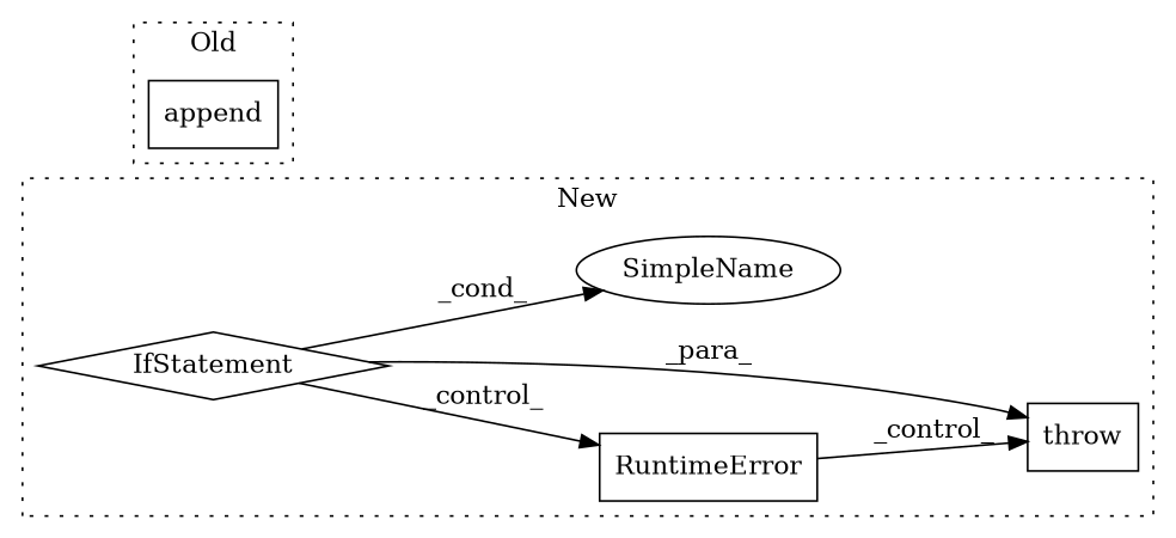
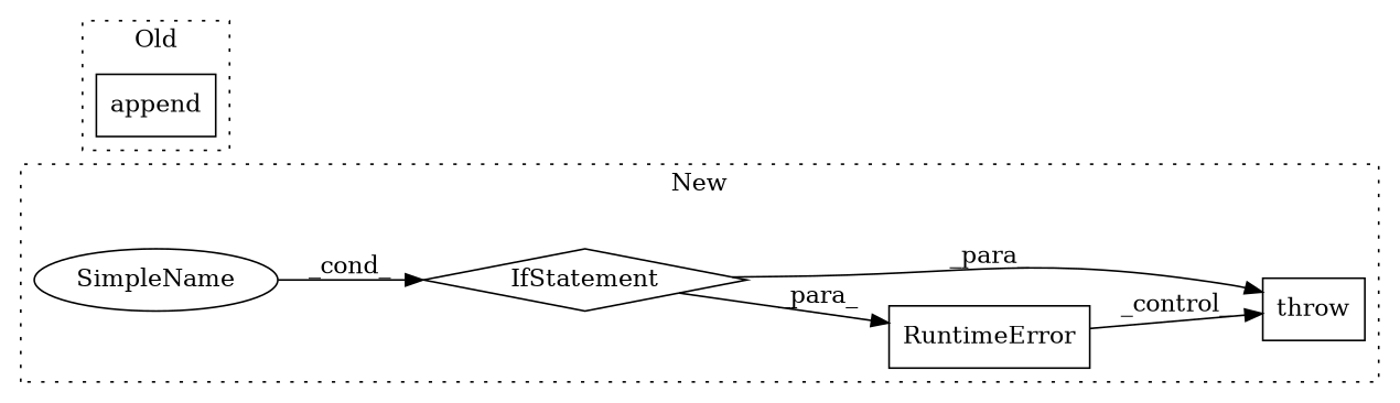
  digraph {
    rankdir=LR
    node [a=32 shape=box]
    n1 [l="13,1" label=RuntimeError s="8260,8320"]
    n2 [a=53 l=6 label=throw s=8254]
    n3 [a=25 l="4,2" label=IfStatement s="8097,8130" shape=diamond]
    n4 [a=42 label=SimpleName shape=ellipse]
    n5 [l="7,1" label=append s="8078,8114"]
    subgraph cluster_1 {
      label=New
      style=dotted
      n1
      n2
      n3
      n4
    }
    subgraph cluster_2 {
      label=Old
      style=dotted
      n5
    }
    n1 -> n2 [label=_control_]
-   n3 -> n1 [label=_control_]
+   n3 -> n1 [label=_para_]
    n3 -> n2 [label=_para_]
-   n3 -> n4 [label=_cond_]
+   n4 -> n3 [label=_cond_]
  }
